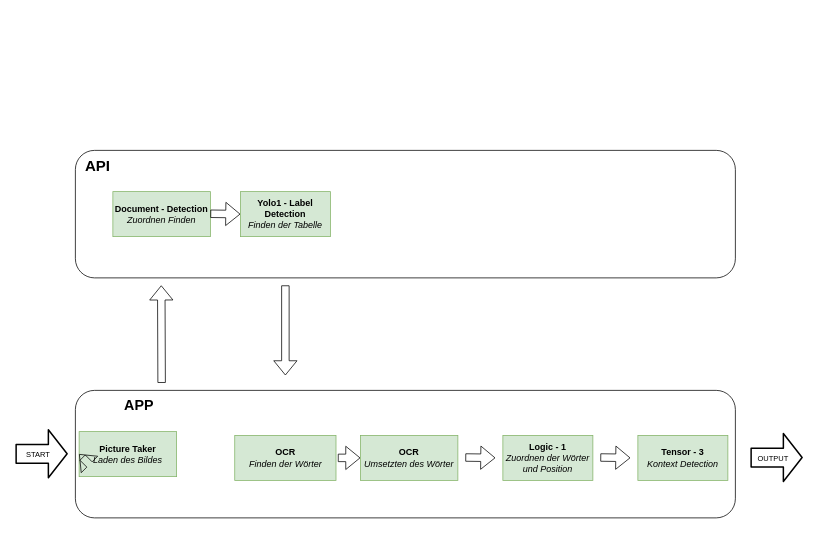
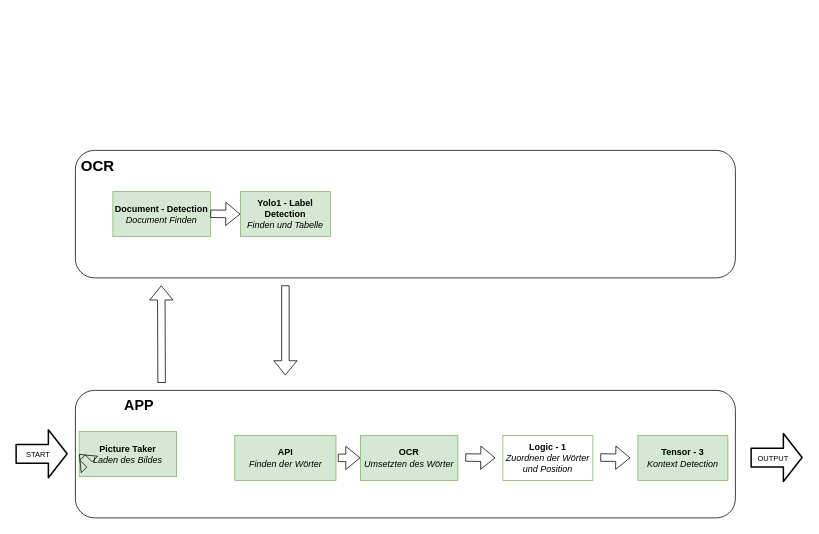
  <mxCell id="0" />
  <mxCell id="1" parent="0" />
  <mxCell id="2" value="" style="rounded=1;whiteSpace=wrap;html=1;" vertex="1" parent="1"><mxGeometry x="100" y="520" width="880" height="170" as="geometry" /></mxCell>
  <mxCell id="3" value="" style="rounded=1;whiteSpace=wrap;html=1;" vertex="1" parent="1"><mxGeometry x="100" y="200" width="880" height="170" as="geometry" /></mxCell>
  <mxCell id="4" value="&lt;font style=&quot;font-size: 14px&quot;&gt;&lt;b&gt;&amp;nbsp;Zurück/Nächstes Bild&amp;nbsp;&lt;/b&gt;&lt;/font&gt;" style="edgeStyle=orthogonalEdgeStyle;rounded=0;orthogonalLoop=1;jettySize=auto;html=1;strokeWidth=6;fillColor=#0050ef;strokeColor=#001DBC;" parent="1" edge="1"><mxGeometry relative="1" as="geometry"><Array as="points"><mxPoint x="1060" y="20" /><mxPoint x="150" y="20" /></Array><mxPoint x="150" y="230" as="targetPoint" /></mxGeometry></mxCell>
  <mxCell id="5" value="&lt;font style=&quot;font-size: 10px&quot;&gt;START&lt;/font&gt;" style="shape=flexArrow;endArrow=classic;html=1;strokeWidth=2;entryX=0;entryY=0.5;entryDx=0;entryDy=0;endWidth=37;endSize=7.67;startSize=10;sourcePerimeterSpacing=0;fontColor=#000000;labelBorderColor=none;width=24;" parent="1" edge="1"><mxGeometry x="-0.143" width="50" height="50" relative="1" as="geometry"><mxPoint y="604.5" as="sourcePoint" x="20" /><mxPoint x="90" y="604.5" as="targetPoint" /><mxPoint as="offset" /></mxGeometry></mxCell>
- <mxCell id="6" value="&lt;b&gt;Document - Detection&lt;/b&gt;&lt;br&gt;&lt;i&gt;Zuordnen Finden&lt;/i&gt;" style="rounded=0;whiteSpace=wrap;html=1;fillColor=#d5e8d4;strokeColor=#82b366;" parent="1" vertex="1"><mxGeometry x="150" y="255" width="130" height="60" as="geometry" /></mxCell>
- <mxCell id="7" value="&lt;b&gt;Yolo1 - Label Detection&lt;/b&gt;&lt;br&gt;&lt;i&gt;Finden der Tabelle&lt;/i&gt;" style="rounded=0;whiteSpace=wrap;html=1;fillColor=#d5e8d4;strokeColor=#82b366;" parent="1" vertex="1"><mxGeometry x="320" y="255" width="120" height="60" as="geometry" /></mxCell>
- <mxCell id="8" value="&lt;b&gt;OCR&lt;br&gt;&lt;/b&gt;&lt;i&gt;Finden der Wörter&lt;/i&gt;" style="rounded=0;whiteSpace=wrap;html=1;fillColor=#d5e8d4;strokeColor=#82b366;" parent="1" vertex="1"><mxGeometry x="312.5" y="580" width="135" height="60" as="geometry" /></mxCell>
+ <mxCell id="6" value="&lt;b&gt;Document - Detection&lt;/b&gt;&lt;br&gt;&lt;i&gt;Document Finden&lt;/i&gt;" style="rounded=0;whiteSpace=wrap;html=1;fillColor=#d5e8d4;strokeColor=#82b366;" parent="1" vertex="1"><mxGeometry x="150" y="255" width="130" height="60" as="geometry" /></mxCell>
+ <mxCell id="7" value="&lt;b&gt;Yolo1 - Label Detection&lt;/b&gt;&lt;br&gt;&lt;i&gt;Finden und Tabelle&lt;/i&gt;" style="rounded=0;whiteSpace=wrap;html=1;fillColor=#d5e8d4;strokeColor=#82b366;" parent="1" vertex="1"><mxGeometry x="320" y="255" width="120" height="60" as="geometry" /></mxCell>
+ <mxCell id="8" value="&lt;b&gt;API&lt;br&gt;&lt;/b&gt;&lt;i&gt;Finden der Wörter&lt;/i&gt;" style="rounded=0;whiteSpace=wrap;html=1;fillColor=#d5e8d4;strokeColor=#82b366;" parent="1" vertex="1"><mxGeometry x="312.5" y="580" width="135" height="60" as="geometry" /></mxCell>
  <mxCell id="9" value="&lt;b&gt;OCR&lt;br&gt;&lt;/b&gt;&lt;i&gt;Umsetzten des Wörter&lt;/i&gt;" style="rounded=0;whiteSpace=wrap;html=1;fillColor=#d5e8d4;strokeColor=#82b366;" parent="1" vertex="1"><mxGeometry x="480" y="580" width="130" height="60" as="geometry" /></mxCell>
  <mxCell id="10" value="&lt;b&gt;Tensor - 3&lt;/b&gt;&lt;br&gt;&lt;i&gt;Kontext Detection&lt;/i&gt;" style="rounded=0;whiteSpace=wrap;html=1;fillColor=#d5e8d4;strokeColor=#82b366;" parent="1" vertex="1"><mxGeometry x="850" y="580" width="120" height="60" as="geometry" /></mxCell>
- <mxCell id="11" value="&lt;b&gt;Logic - 1&lt;/b&gt;&lt;br&gt;&lt;i&gt;Zuordnen der Wörter und Position&lt;/i&gt;" style="rounded=0;whiteSpace=wrap;html=1;fillColor=#d5e8d4;strokeColor=#82b366;" parent="1" vertex="1"><mxGeometry x="670" y="580" width="120" height="60" as="geometry" /></mxCell>
+ <mxCell id="11" value="&lt;b&gt;Logic - 1&lt;/b&gt;&lt;br&gt;&lt;i&gt;Zuordnen der Wörter und Position&lt;/i&gt;" style="rounded=0;whiteSpace=wrap;html=1;fillColor=#ffffff;strokeColor=#82b366;" parent="1" vertex="1"><mxGeometry x="670" y="580" width="120" height="60" as="geometry" /></mxCell>
  <mxCell id="12" value="&lt;b&gt;&lt;font style=&quot;font-size: 19px&quot;&gt;APP&lt;/font&gt;&lt;/b&gt;" style="text;html=1;strokeColor=none;fillColor=none;align=center;verticalAlign=middle;whiteSpace=wrap;rounded=0;" vertex="1" parent="1"><mxGeometry x="165" y="530" width="40" height="20" as="geometry" /></mxCell>
- <mxCell id="13" value="&lt;b&gt;&lt;font style=&quot;font-size: 20px&quot;&gt;API&lt;/font&gt;&lt;/b&gt;" style="text;html=1;strokeColor=none;fillColor=none;align=center;verticalAlign=middle;whiteSpace=wrap;rounded=0;" vertex="1" parent="1"><mxGeometry x="110" y="210" width="40" height="20" as="geometry" /></mxCell>
+ <mxCell id="13" value="&lt;b&gt;&lt;font style=&quot;font-size: 20px&quot;&gt;OCR&lt;/font&gt;&lt;/b&gt;" style="text;html=1;strokeColor=none;fillColor=none;align=center;verticalAlign=middle;whiteSpace=wrap;rounded=0;" vertex="1" parent="1"><mxGeometry x="110" y="210" width="40" height="20" as="geometry" /></mxCell>
  <mxCell id="14" value="&lt;b&gt;Picture Taker&lt;/b&gt;&lt;br&gt;&lt;i&gt;Laden des Bildes&lt;/i&gt;" style="rounded=0;whiteSpace=wrap;html=1;fillColor=#d5e8d4;strokeColor=#82b366;" vertex="1" parent="1"><mxGeometry x="105" y="575" width="130" height="60" as="geometry" /></mxCell>
  <mxCell id="15" value="" style="shape=flexArrow;endArrow=classic;html=1;" edge="1" parent="1"><mxGeometry width="50" height="50" relative="1" as="geometry"><mxPoint x="215" y="510" as="sourcePoint" /><mxPoint x="214.5" y="380" as="targetPoint" /></mxGeometry></mxCell>
  <mxCell id="16" value="" style="shape=flexArrow;endArrow=classic;html=1;" edge="1" parent="1"><mxGeometry width="50" height="50" relative="1" as="geometry"><mxPoint x="380" y="380" as="sourcePoint" /><mxPoint x="380" y="500" as="targetPoint" /></mxGeometry></mxCell>
  <mxCell id="17" value="" style="shape=flexArrow;endArrow=classic;html=1;entryX=0;entryY=0.5;entryDx=0;entryDy=0;" edge="1" parent="1" target="14"><mxGeometry width="50" height="50" relative="1" as="geometry"><mxPoint x="110" y="610" as="sourcePoint" /><mxPoint x="150" y="580" as="targetPoint" /></mxGeometry></mxCell>
  <mxCell id="18" value="" style="shape=flexArrow;endArrow=classic;html=1;" edge="1" parent="1"><mxGeometry width="50" height="50" relative="1" as="geometry"><mxPoint x="280" y="284.5" as="sourcePoint" /><mxPoint x="320" y="285" as="targetPoint" /></mxGeometry></mxCell>
  <mxCell id="19" value="" style="shape=flexArrow;endArrow=classic;html=1;" edge="1" parent="1"><mxGeometry width="50" height="50" relative="1" as="geometry"><mxPoint x="450" y="610" as="sourcePoint" /><mxPoint x="480" y="610" as="targetPoint" /></mxGeometry></mxCell>
  <mxCell id="20" value="" style="shape=flexArrow;endArrow=classic;html=1;" edge="1" parent="1"><mxGeometry width="50" height="50" relative="1" as="geometry"><mxPoint x="620" y="609.5" as="sourcePoint" /><mxPoint x="660" y="610" as="targetPoint" /></mxGeometry></mxCell>
  <mxCell id="21" value="" style="shape=flexArrow;endArrow=classic;html=1;" edge="1" parent="1"><mxGeometry width="50" height="50" relative="1" as="geometry"><mxPoint x="800" y="609.5" as="sourcePoint" /><mxPoint x="840" y="610" as="targetPoint" /></mxGeometry></mxCell>
  <mxCell id="22" value="&lt;font style=&quot;font-size: 10px&quot;&gt;OUTPUT&lt;br&gt;&lt;/font&gt;" style="shape=flexArrow;endArrow=classic;html=1;strokeWidth=2;entryX=0;entryY=0.5;entryDx=0;entryDy=0;endWidth=37;endSize=7.67;startSize=10;sourcePerimeterSpacing=0;fontColor=#000000;labelBorderColor=none;width=24;" edge="1" parent="1"><mxGeometry x="-0.143" width="50" height="50" relative="1" as="geometry"><mxPoint x="1000" y="609.5" as="sourcePoint" /><mxPoint x="1070" y="609.5" as="targetPoint" /><mxPoint as="offset" /></mxGeometry></mxCell>
